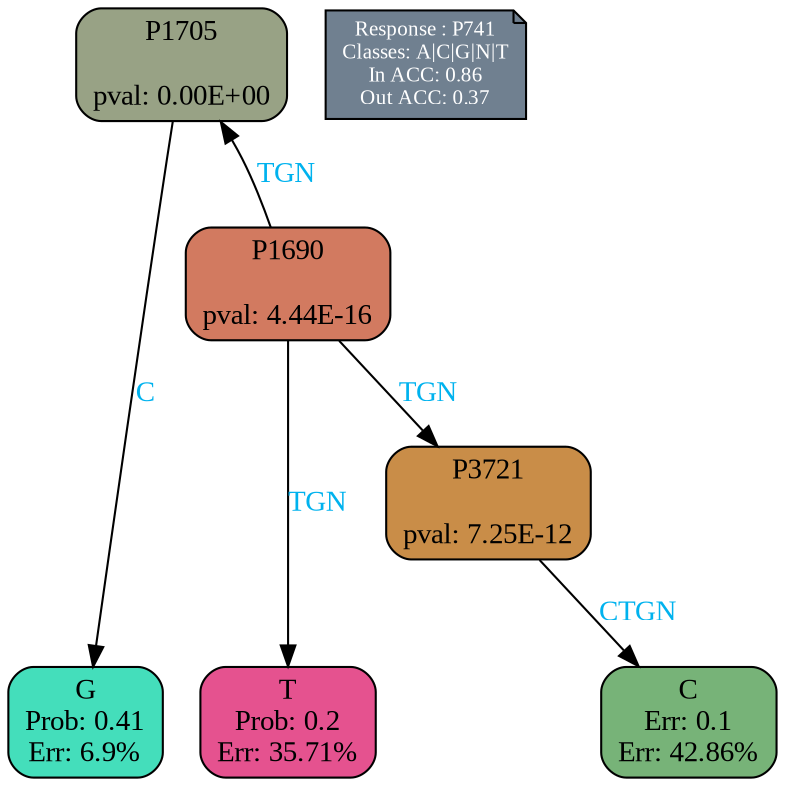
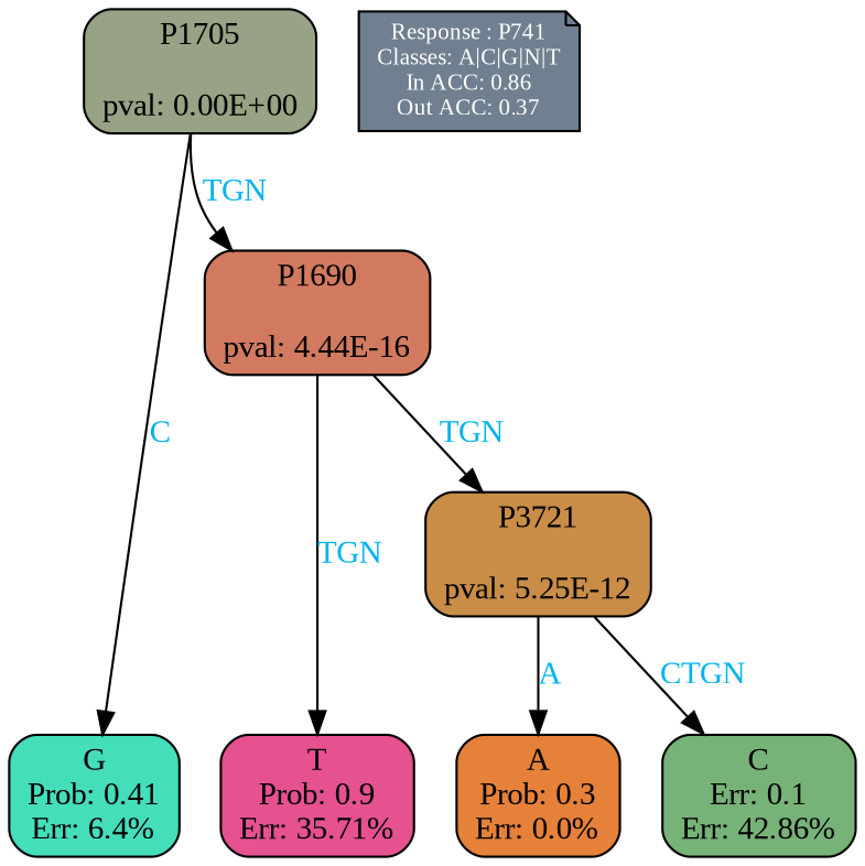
  digraph {
    fontname="Liberation Serif"
    ranksep=equally
    splines=polylines
    node [color=black fontname="Liberation Serif" shape=box style="filled, rounded"]
    edge [fontcolor=deepskyblue2 fontname="Liberation Serif"]
-   n1 [fillcolor="#44debb" label="G\nProb: 0.41\nErr: 6.9%"]
-   n2 [fillcolor="#e5528f" label="T\nProb: 0.2\nErr: 35.71%"]
+   n1 [fillcolor="#44debb" label="G\nProb: 0.41\nErr: 6.4%"]
+   n2 [fillcolor="#e5528f" label="T\nProb: 0.9\nErr: 35.71%"]
+   n3 [fillcolor="#e58139" label="A\nProb: 0.3\nErr: 0.0%"]
    n4 [fillcolor="#77b378" label="C\nErr: 0.1\nErr: 42.86%"]
    n5 [align=left fillcolor=slategray fontcolor=white fontsize=10 label="Response : P741\nClasses: A|C|G|N|T\nIn ACC: 0.86\nOut ACC: 0.37\n" shape=note style=filled]
    n6 [fillcolor="#98a285" label="P1705\n\npval: 0.00E+00"]
    n7 [fillcolor="#d27a60" label="P1690\n\npval: 4.44E-16"]
-   n8 [fillcolor="#c98d48" label="P3721\n\npval: 7.25E-12"]
+   n8 [fillcolor="#c98d48" label="P3721\n\npval: 5.25E-12"]
    subgraph sub_1 {
      rank=same
      n1
      n2
+     n3
      n4
    }
    subgraph sub_2 {
      rank=same
      n5
      n6
    }
    n6 -> n1 [label=C]
-   n7 -> n6 [label=TGN]
+   n6 -> n7 [label=TGN]
    n7 -> n2 [label=TGN]
    n7 -> n8 [label=TGN]
+   n8 -> n3 [label=A]
    n8 -> n4 [label=CTGN]
  }
